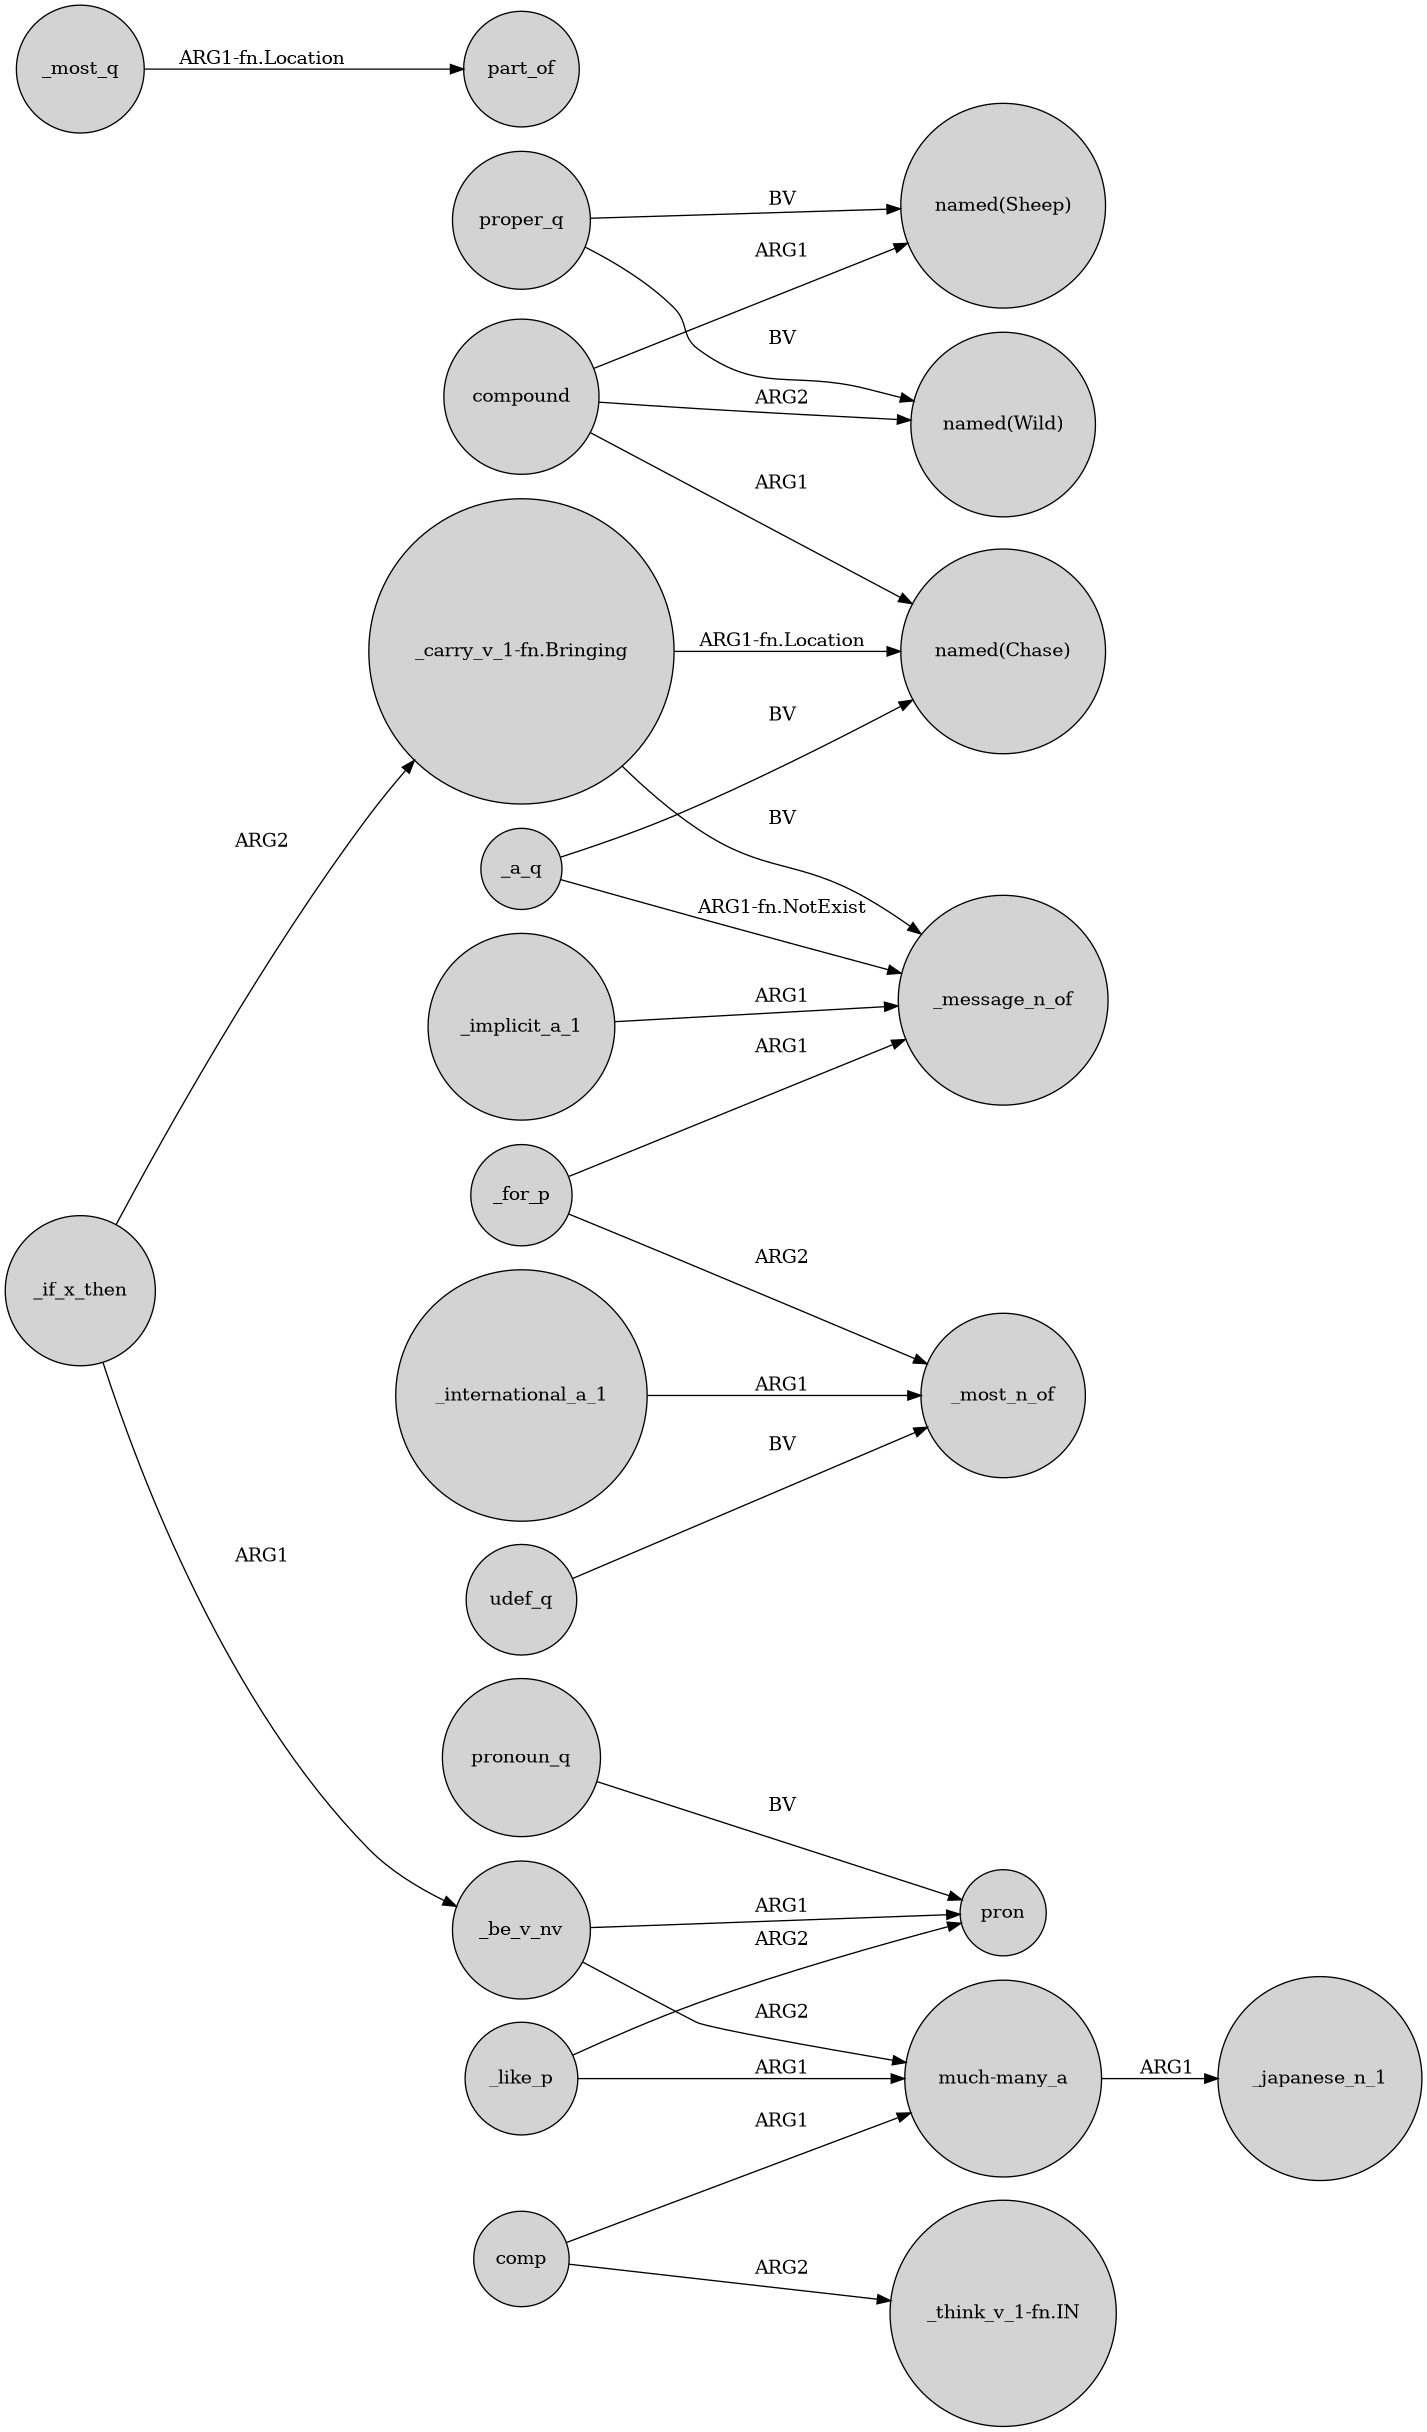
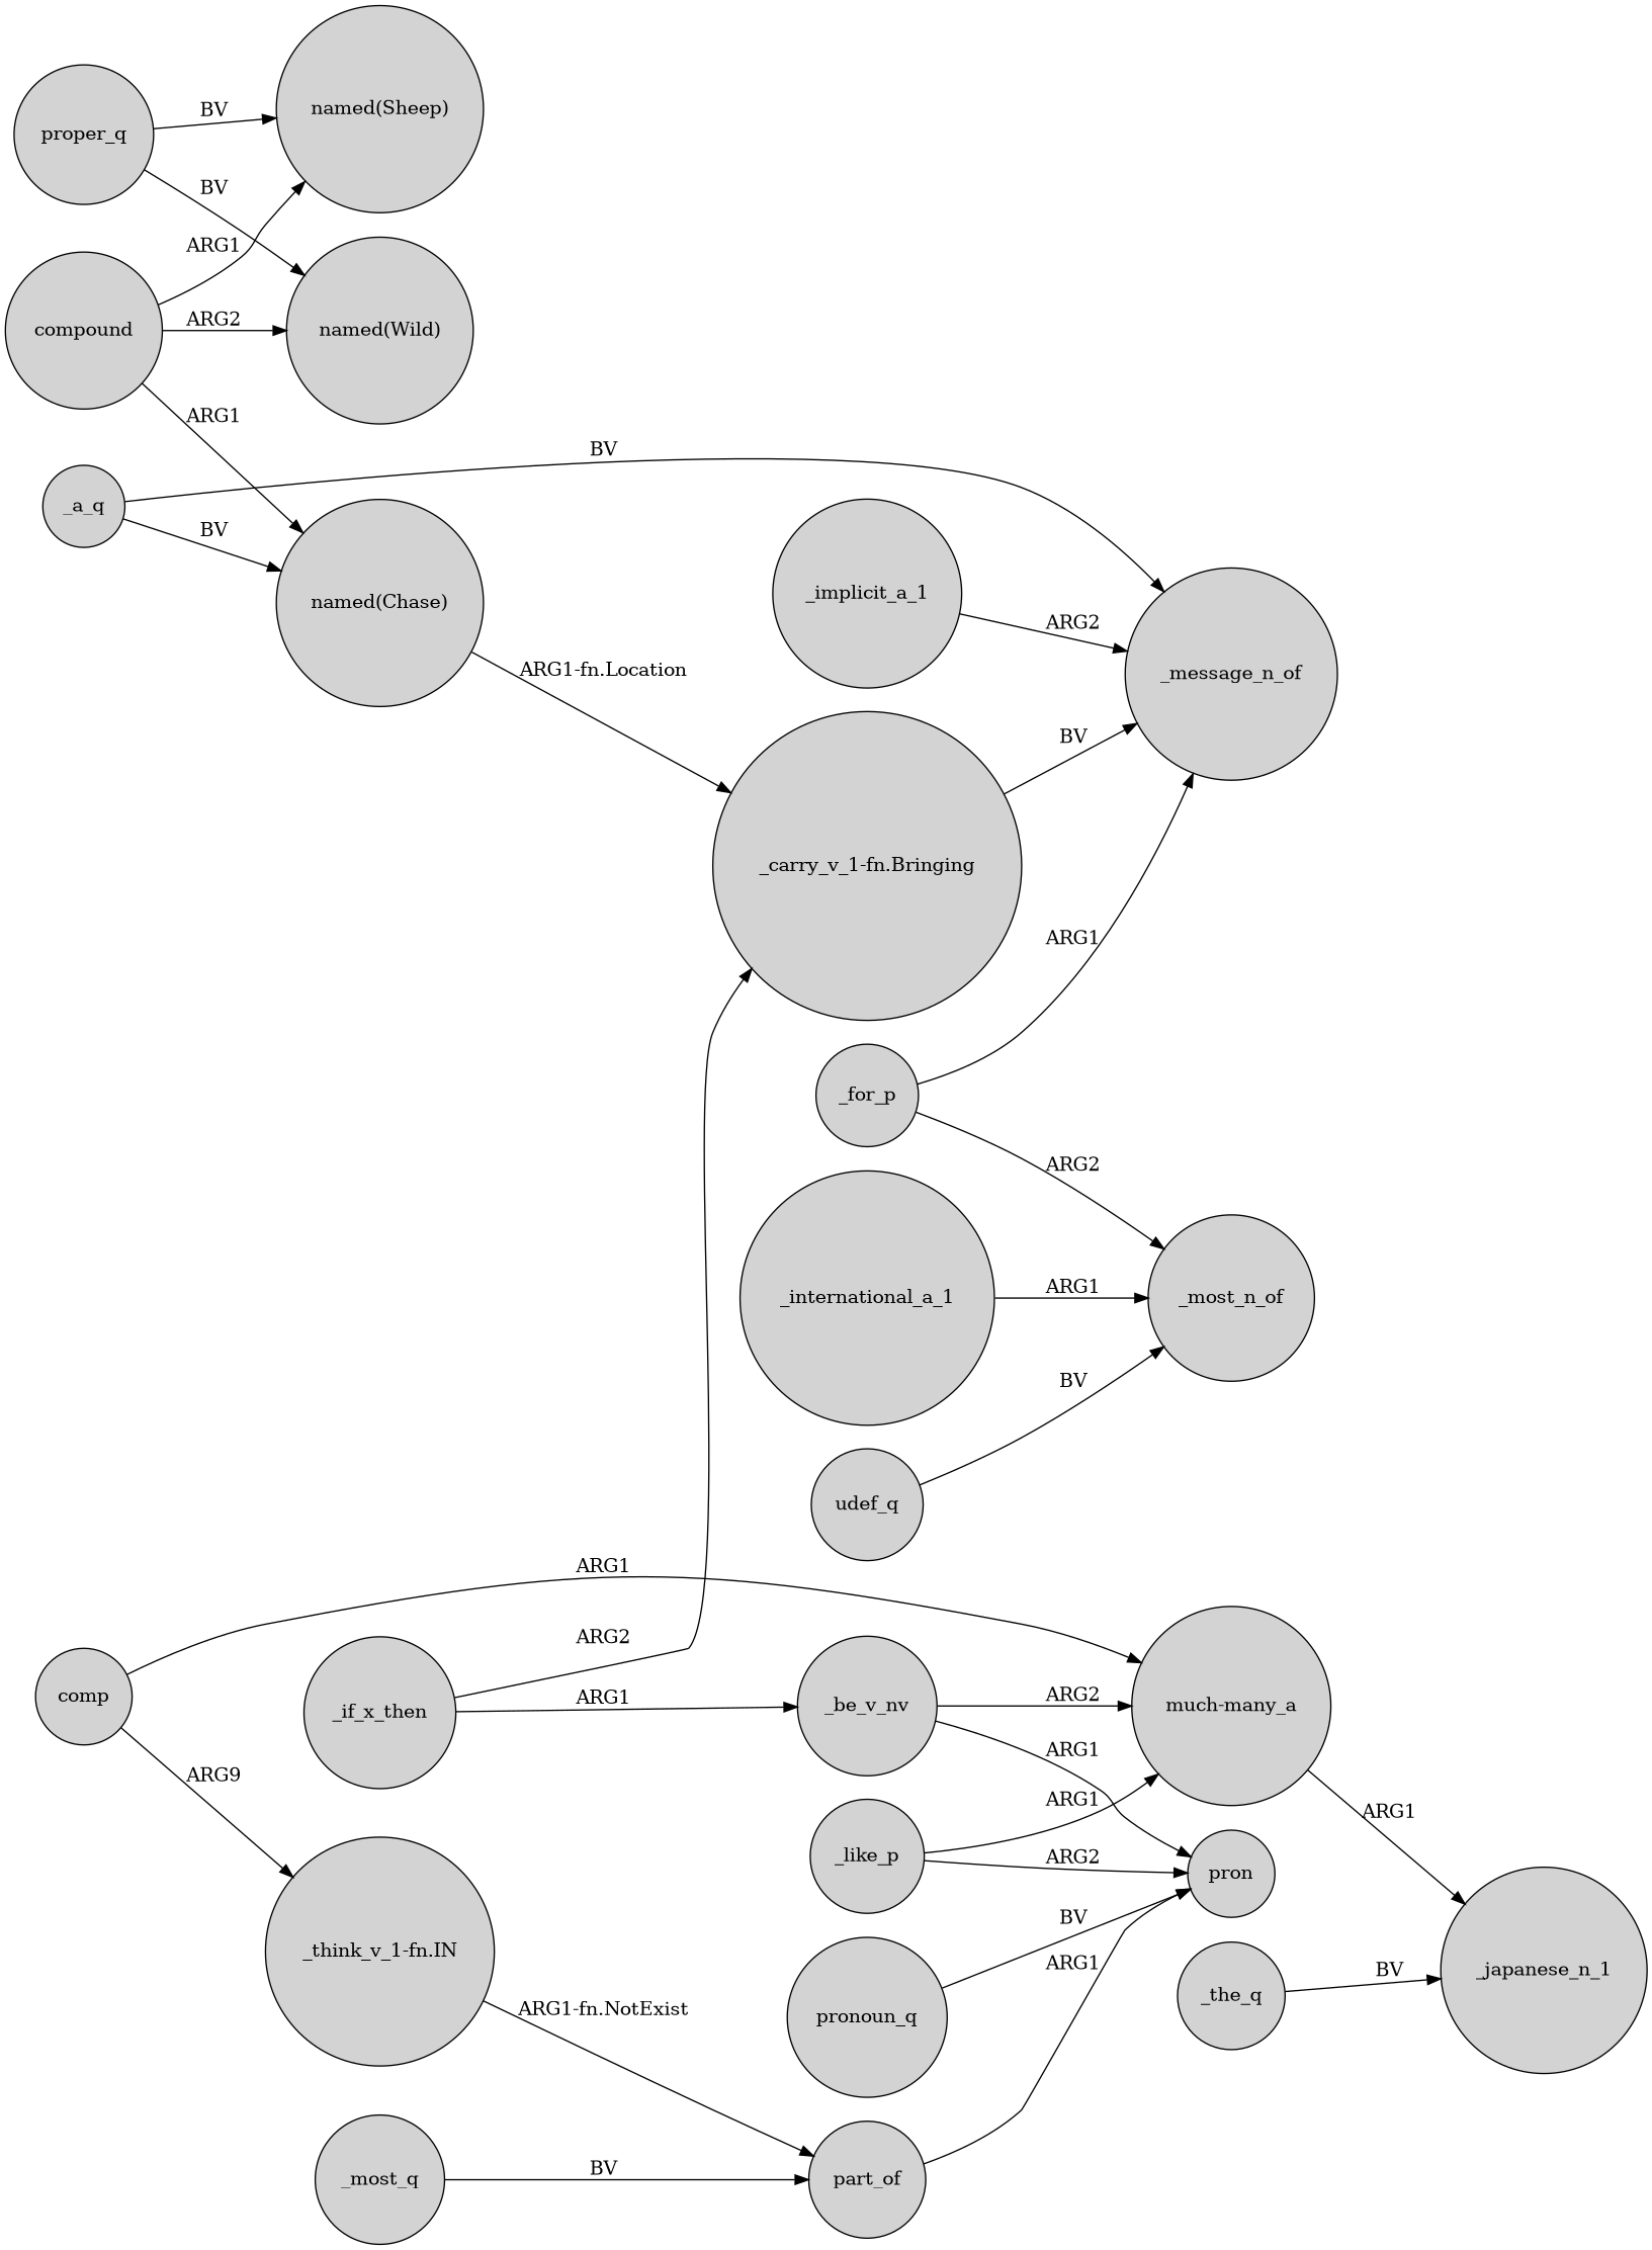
  digraph {
    rankdir=LR
    node [shape=circle style=filled]
    compound
    "named(Sheep)"
    "named(Chase)"
    "named(Wild)"
    _be_v_nv
    pron
    "much-many_a"
    _japanese_n_1
    _if_x_then
    "_carry_v_1-fn.Bringing"
    _message_n_of
    part_of
    _like_p
    n14 [label=_most_n_of]
    udef_q
    _international_a_1
    "_think_v_1-fn.IN"
    proper_q
    pronoun_q
+   _the_q
    _for_p
    _implicit_a_1
    comp
    _most_q
    _a_q
    compound -> "named(Sheep)" [label=ARG1]
    compound -> "named(Chase)" [label=ARG1]
    compound -> "named(Wild)" [label=ARG2]
    _be_v_nv -> pron [label=ARG1]
    _be_v_nv -> "much-many_a" [label=ARG2]
    "much-many_a" -> _japanese_n_1 [label=ARG1]
    _if_x_then -> _be_v_nv [label=ARG1]
    _if_x_then -> "_carry_v_1-fn.Bringing" [label=ARG2]
-   "_carry_v_1-fn.Bringing" -> "named(Chase)" [label="ARG1-fn.Location"]
+   "named(Chase)" -> "_carry_v_1-fn.Bringing" [label="ARG1-fn.Location"]
    "_carry_v_1-fn.Bringing" -> _message_n_of [label=BV]
+   part_of -> pron [label=ARG1]
    _like_p -> pron [label=ARG2]
    _like_p -> "much-many_a" [label=ARG1]
    udef_q -> n14 [label=BV]
    _international_a_1 -> n14 [label=ARG1]
+   "_think_v_1-fn.IN" -> part_of [label="ARG1-fn.NotExist"]
    proper_q -> "named(Sheep)" [label=BV]
    proper_q -> "named(Wild)" [label=BV]
    pronoun_q -> pron [label=BV]
+   _the_q -> _japanese_n_1 [label=BV]
    _for_p -> _message_n_of [label=ARG1]
    _for_p -> n14 [label=ARG2]
-   _implicit_a_1 -> _message_n_of [label=ARG1]
+   _implicit_a_1 -> _message_n_of [label=ARG2]
    comp -> "much-many_a" [label=ARG1]
-   comp -> "_think_v_1-fn.IN" [label=ARG2]
-   _most_q -> part_of [label="ARG1-fn.Location"]
+   comp -> "_think_v_1-fn.IN" [label=ARG9]
+   _most_q -> part_of [label=BV]
    _a_q -> "named(Chase)" [label=BV]
-   _a_q -> _message_n_of [label="ARG1-fn.NotExist"]
+   _a_q -> _message_n_of [label=BV]
  }
